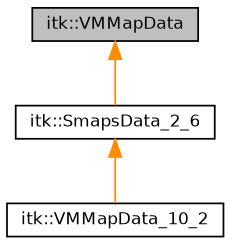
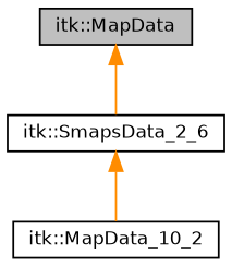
  digraph {
    node [color=black fillcolor=white fontname=Helvetica fontsize=10 shape=record style=filled]
    edge [color=darkorange dir=back fontname=Helvetica fontsize=10 labelfontname=Helvetica labelfontsize=10 style=solid]
-   n1 [fillcolor=grey75 fontcolor=black height=0.2 label="itk::VMMapData" width=0.4]
+   n1 [fillcolor=grey75 fontcolor=black height=0.2 label="itk::MapData" width=0.4]
    n2 [height=0.2 label="itk::SmapsData_2_6" width=0.4]
-   n3 [height=0.2 label="itk::VMMapData_10_2" width=0.4]
+   n3 [height=0.2 label="itk::MapData_10_2" width=0.4]
    n1 -> n2
    n2 -> n3
  }
